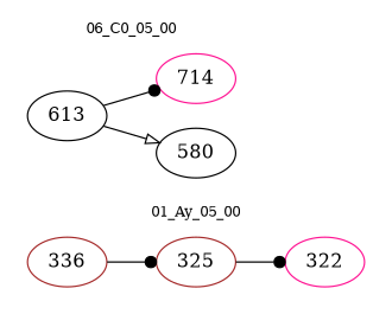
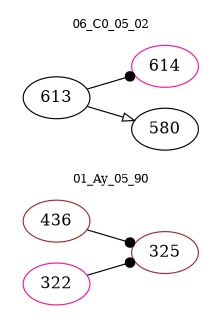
  digraph {
    rankdir=LR
    node [color=brown]
    edge [arrowhead=dot color=black]
    n1 [label=325]
-   n2 [label=336]
+   n2 [label=436]
    n3 [color=deeppink label=322]
    n4 [color=black label=613]
    n5 [color=black label=580]
-   n6 [color=deeppink label=714]
+   n6 [color=deeppink label=614]
    subgraph cluster_1 {
      color=white
      fontsize=10
-     label="01_Ay_05_00"
+     label="01_Ay_05_90"
      n1
      n2
      n3
    }
    subgraph cluster_2 {
      color=white
      fontsize=10
-     label="06_C0_05_00"
+     label="06_C0_05_02"
      n4
      n5
      n6
    }
-   n1 -> n3
+   n3 -> n1
    n2 -> n1
    n4 -> n5 [arrowhead=onormal]
    n4 -> n6
  }
